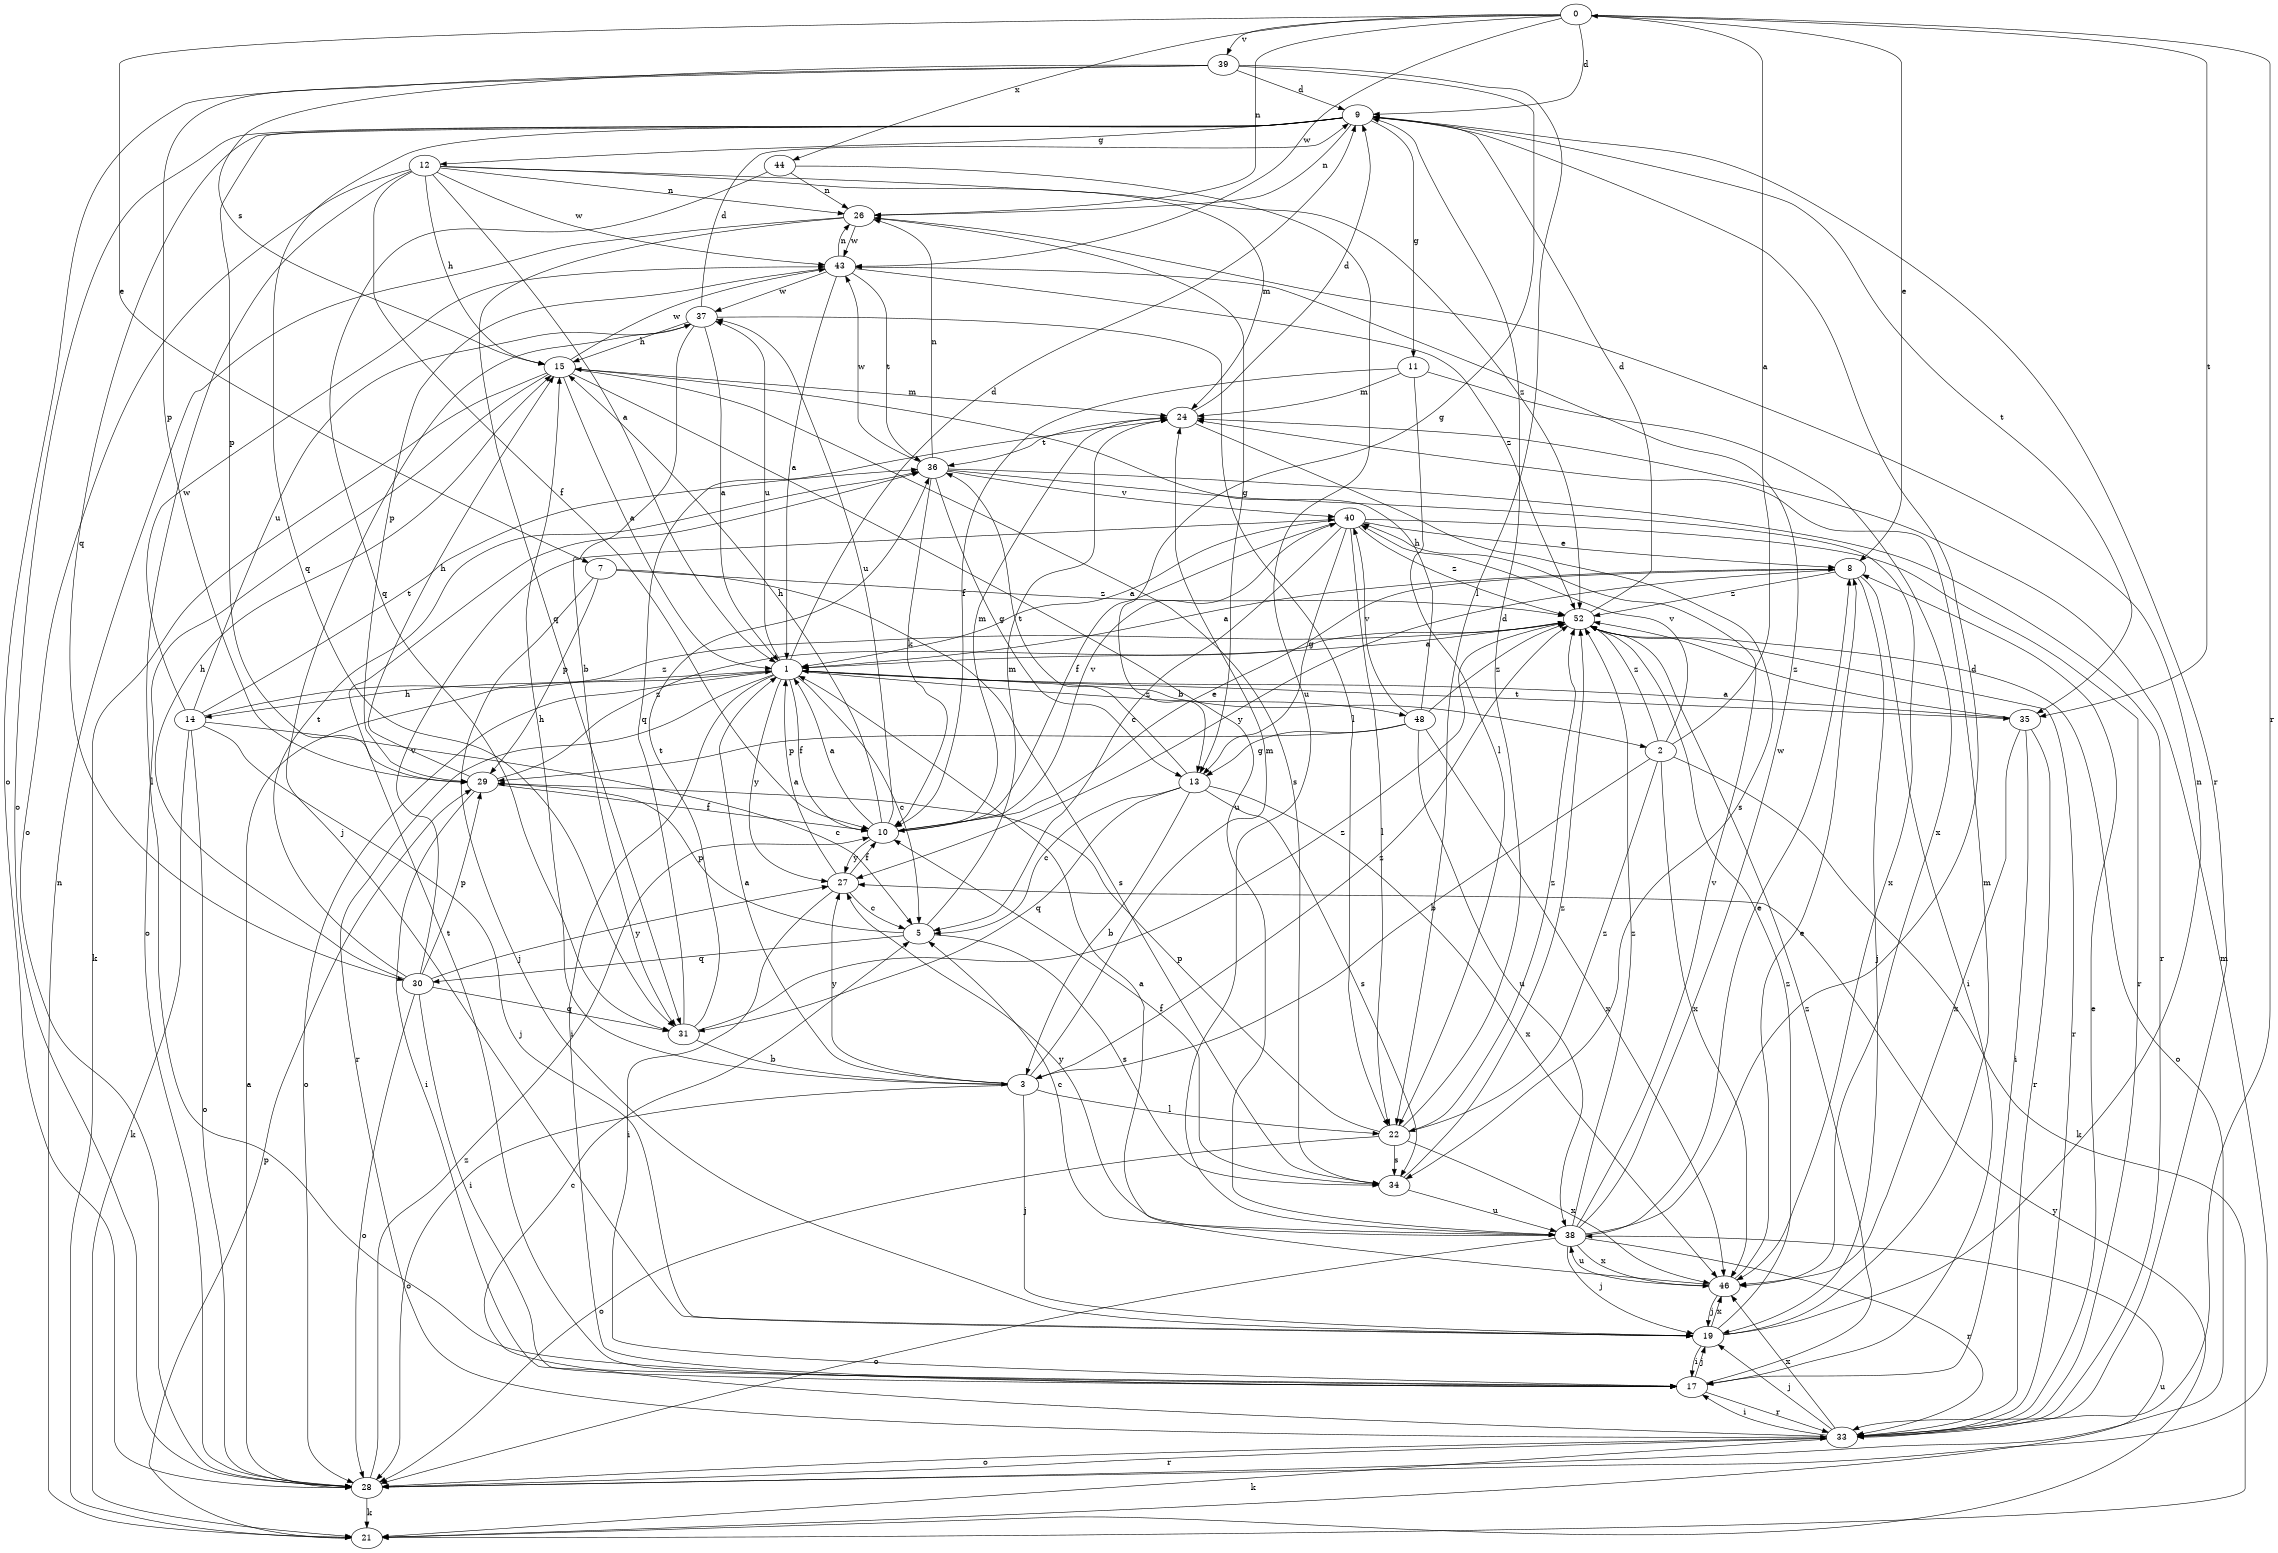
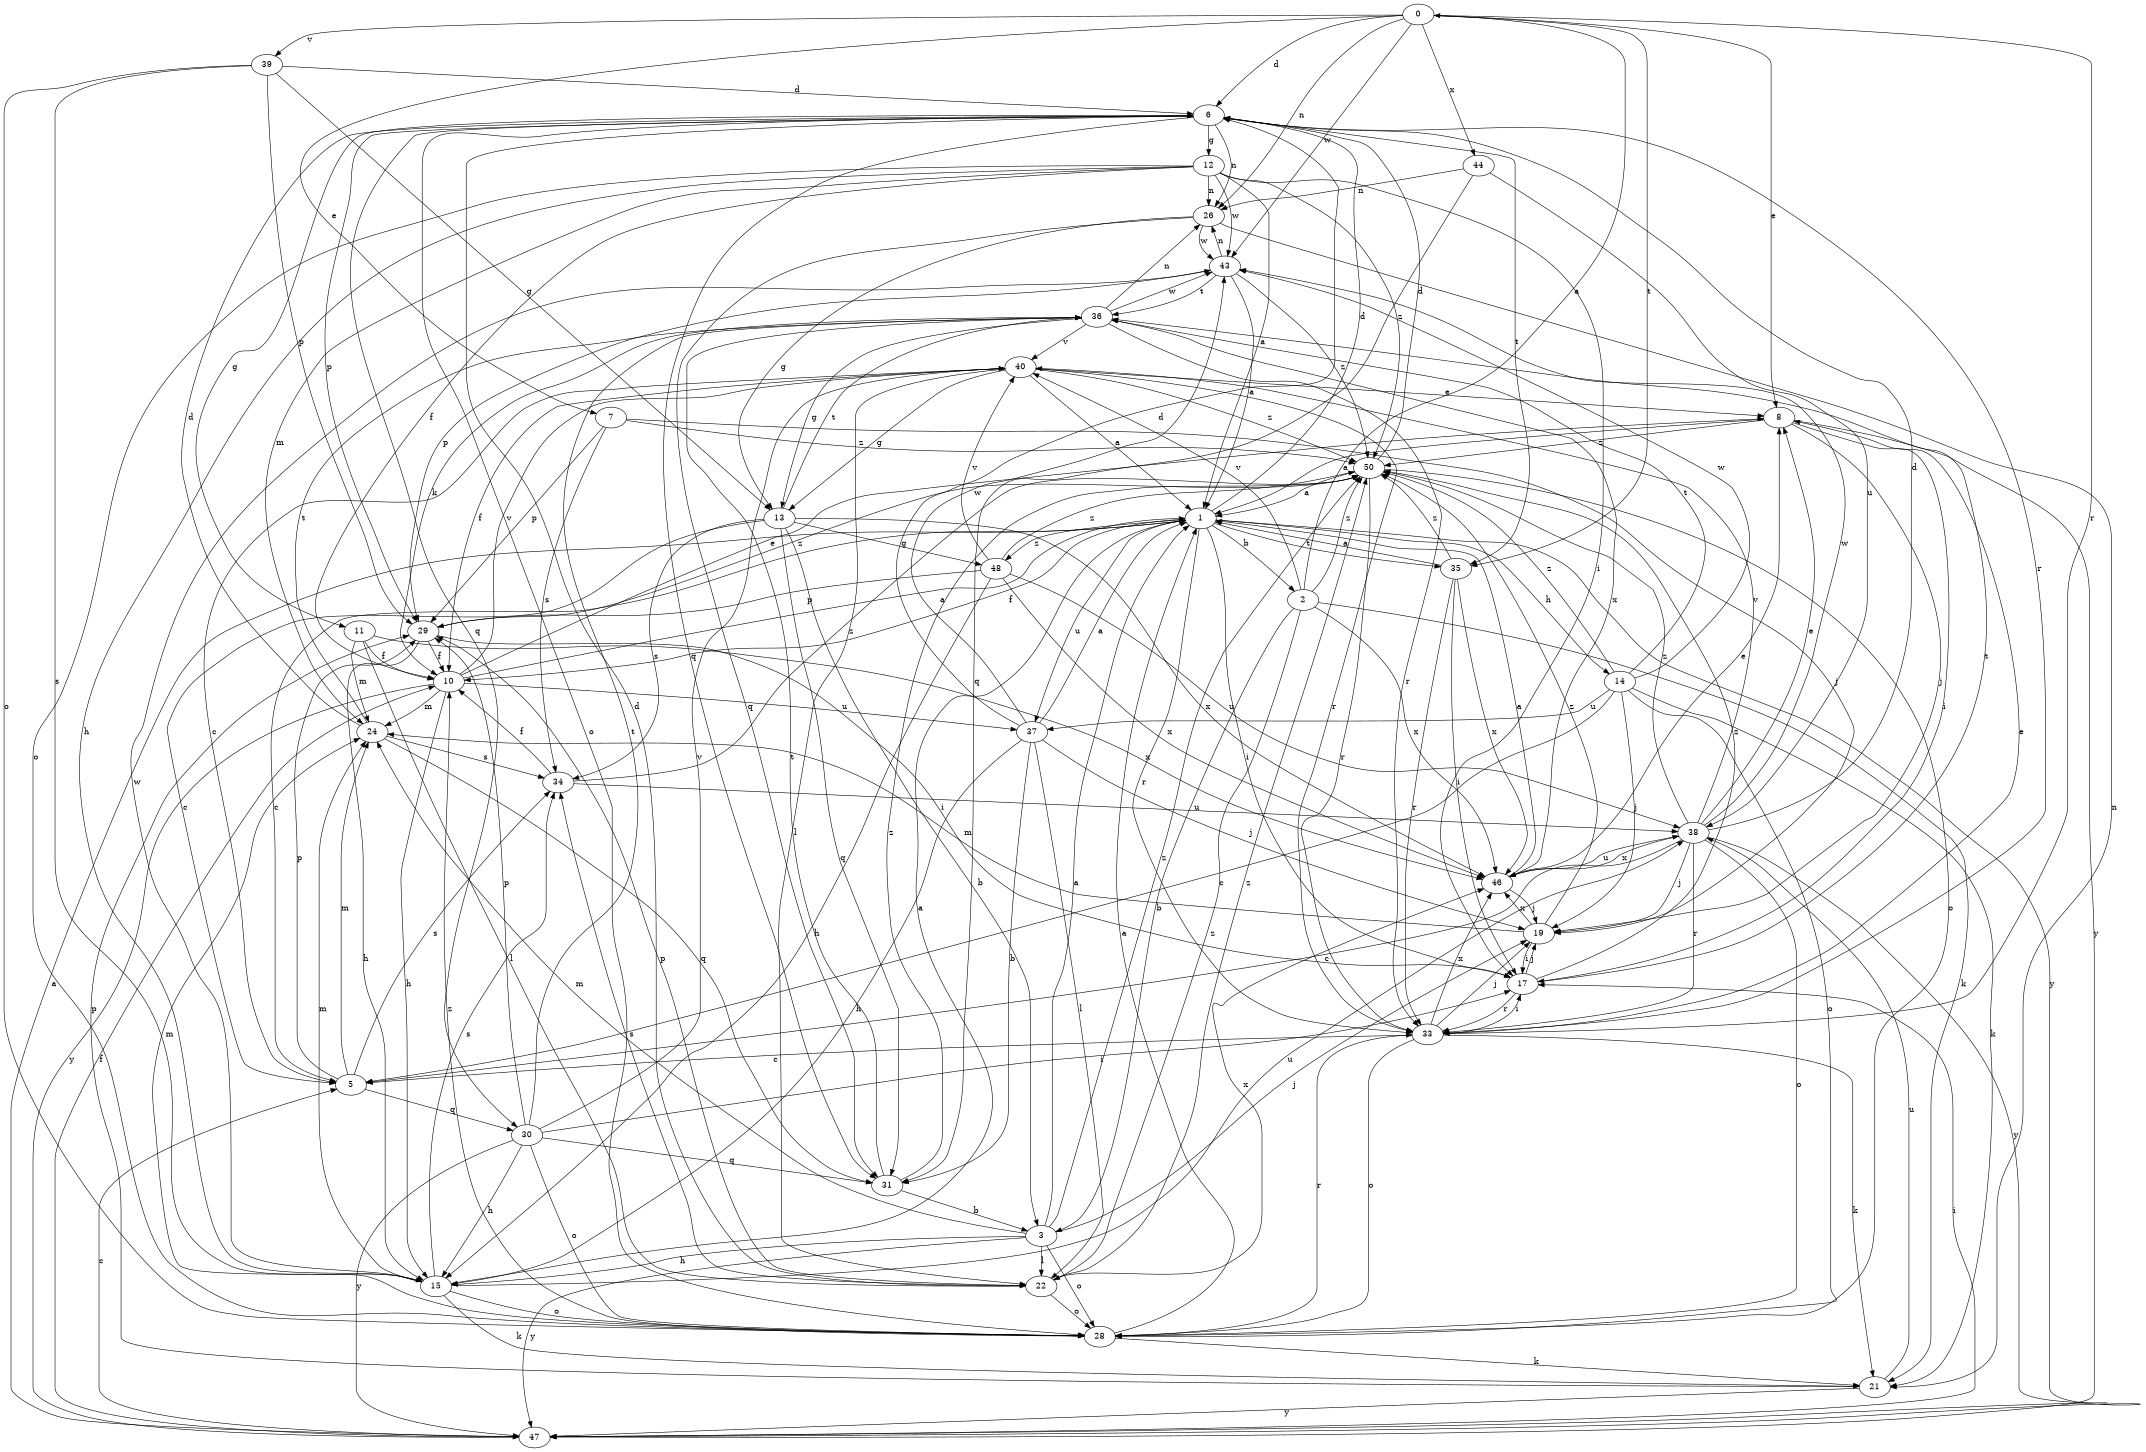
  strict digraph {
    0
-   6 [label=9]
+   6
    7
    8
    26
    33
    35
    39
    43
    44
    28
    29
    30
    11
    12
    31
-   50 [label=52]
+   50
    19
    34
    1
    17
-   47 [label=27]
+   47
    21
    13
    5
    46
    22
    15
    36
    38
    2
    10
    14
    37
    48
    3
    40
    24
    0 -> 6 [label=d]
    0 -> 7 [label=e]
    0 -> 8 [label=e]
    0 -> 26 [label=n]
    0 -> 33 [label=r]
    0 -> 35 [label=t]
    0 -> 39 [label=v]
    0 -> 43 [label=w]
    0 -> 44 [label=x]
    6 -> 26 [label=n]
    6 -> 33 [label=r]
    6 -> 35 [label=t]
    6 -> 28 [label=o]
    6 -> 29 [label=p]
    6 -> 30 [label=q]
    6 -> 11 [label=g]
    6 -> 12 [label=g]
    6 -> 31 [label=q]
    7 -> 29 [label=p]
    7 -> 50 [label=z]
    7 -> 19 [label=j]
    7 -> 34 [label=s]
    8 -> 50 [label=z]
    8 -> 19 [label=j]
    8 -> 1 [label=a]
    8 -> 17 [label=i]
    8 -> 47 [label=y]
    26 -> 43 [label=w]
    26 -> 31 [label=q]
    26 -> 21 [label=n]
    26 -> 13 [label=g]
    33 -> 8 [label=e]
    33 -> 28 [label=o]
    33 -> 19 [label=j]
    33 -> 17 [label=i]
    33 -> 21 [label=k]
    33 -> 5 [label=c]
    33 -> 46 [label=x]
    35 -> 33 [label=r]
    35 -> 50 [label=z]
    35 -> 1 [label=a]
    35 -> 17 [label=i]
    35 -> 46 [label=x]
    39 -> 6 [label=d]
    39 -> 28 [label=o]
    39 -> 29 [label=p]
    39 -> 13 [label=g]
-   39 -> 22 [label=l]
    39 -> 15 [label=s]
    43 -> 26 [label=n]
    43 -> 29 [label=p]
    43 -> 50 [label=z]
    43 -> 1 [label=a]
    43 -> 36 [label=t]
    44 -> 26 [label=n]
    44 -> 31 [label=q]
    44 -> 38 [label=u]
    28 -> 33 [label=r]
    28 -> 1 [label=a]
    28 -> 21 [label=k]
    28 -> 10 [label=z]
    28 -> 24 [label=m]
    29 -> 50 [label=z]
    29 -> 17 [label=i]
    29 -> 15 [label=h]
    29 -> 10 [label=f]
    30 -> 28 [label=o]
    30 -> 29 [label=p]
    30 -> 31 [label=q]
    30 -> 17 [label=i]
    30 -> 47 [label=y]
    30 -> 15 [label=h]
    30 -> 36 [label=t]
    30 -> 40 [label=v]
    11 -> 46 [label=x]
    11 -> 22 [label=l]
    11 -> 10 [label=f]
    11 -> 24 [label=m]
    12 -> 26 [label=n]
    12 -> 43 [label=w]
    12 -> 28 [label=o]
    12 -> 50 [label=z]
    12 -> 1 [label=a]
-   12 -> 17 [label=l]
+   12 -> 17 [label=i]
    12 -> 15 [label=h]
    12 -> 10 [label=f]
    12 -> 24 [label=m]
    31 -> 50 [label=z]
    31 -> 36 [label=t]
    31 -> 3 [label=b]
    50 -> 6 [label=d]
    50 -> 33 [label=r]
    50 -> 28 [label=o]
    50 -> 1 [label=a]
-   19 -> 26 [label=n]
    19 -> 50 [label=z]
    19 -> 17 [label=i]
    19 -> 46 [label=x]
    19 -> 24 [label=m]
    34 -> 50 [label=z]
    34 -> 38 [label=u]
    34 -> 10 [label=f]
    1 -> 6 [label=d]
    1 -> 33 [label=r]
    1 -> 35 [label=t]
-   1 -> 28 [label=o]
    1 -> 17 [label=i]
    1 -> 47 [label=y]
    1 -> 5 [label=c]
    1 -> 2 [label=b]
    1 -> 10 [label=f]
    1 -> 14 [label=h]
    1 -> 37 [label=u]
    1 -> 48 [label=z]
    17 -> 33 [label=r]
    17 -> 50 [label=z]
    17 -> 19 [label=j]
    17 -> 36 [label=t]
    47 -> 1 [label=a]
    47 -> 17 [label=i]
    47 -> 5 [label=c]
    47 -> 10 [label=f]
    21 -> 29 [label=p]
    21 -> 47 [label=y]
    21 -> 38 [label=u]
    13 -> 31 [label=q]
    13 -> 34 [label=s]
    13 -> 5 [label=c]
    13 -> 46 [label=x]
    13 -> 36 [label=t]
    13 -> 3 [label=b]
    5 -> 29 [label=p]
    5 -> 30 [label=q]
    5 -> 34 [label=s]
    5 -> 24 [label=m]
    46 -> 8 [label=e]
    46 -> 19 [label=j]
    46 -> 1 [label=a]
    46 -> 38 [label=u]
    22 -> 6 [label=d]
    22 -> 28 [label=o]
    22 -> 29 [label=p]
    22 -> 50 [label=z]
    22 -> 34 [label=s]
    22 -> 46 [label=x]
    15 -> 43 [label=w]
    15 -> 28 [label=o]
    15 -> 34 [label=s]
    15 -> 1 [label=a]
    15 -> 21 [label=k]
    15 -> 38 [label=u]
    15 -> 24 [label=m]
    36 -> 26 [label=n]
    36 -> 33 [label=r]
    36 -> 43 [label=w]
    36 -> 13 [label=g]
    36 -> 46 [label=x]
    36 -> 10 [label=k]
    36 -> 40 [label=v]
    38 -> 6 [label=d]
    38 -> 8 [label=e]
    38 -> 33 [label=r]
    38 -> 43 [label=w]
    38 -> 28 [label=o]
    38 -> 50 [label=z]
    38 -> 19 [label=j]
    38 -> 47 [label=y]
    38 -> 5 [label=c]
    38 -> 46 [label=x]
    38 -> 40 [label=v]
    2 -> 0 [label=a]
    2 -> 50 [label=z]
    2 -> 21 [label=k]
    2 -> 46 [label=x]
    2 -> 22 [label=z]
    2 -> 3 [label=b]
    2 -> 40 [label=v]
    10 -> 8 [label=e]
    10 -> 1 [label=a]
    10 -> 47 [label=y]
    10 -> 15 [label=h]
    10 -> 37 [label=u]
    10 -> 40 [label=v]
    10 -> 24 [label=m]
    14 -> 43 [label=w]
    14 -> 28 [label=o]
    14 -> 50 [label=z]
    14 -> 19 [label=j]
    14 -> 21 [label=k]
    14 -> 5 [label=c]
    14 -> 36 [label=t]
    14 -> 37 [label=u]
    37 -> 6 [label=d]
-   43 -> 37 [label=w]
+   37 -> 43 [label=w]
    37 -> 31 [label=b]
    37 -> 19 [label=j]
    37 -> 1 [label=a]
    37 -> 22 [label=l]
    37 -> 15 [label=h]
    48 -> 29 [label=p]
    48 -> 50 [label=z]
-   48 -> 13 [label=g]
+   13 -> 48 [label=g]
    48 -> 46 [label=x]
    48 -> 15 [label=h]
    48 -> 38 [label=u]
    48 -> 40 [label=v]
    3 -> 28 [label=o]
    3 -> 50 [label=z]
    3 -> 19 [label=j]
    3 -> 1 [label=a]
    3 -> 47 [label=y]
    3 -> 22 [label=l]
    3 -> 15 [label=h]
    3 -> 24 [label=m]
    40 -> 8 [label=e]
    40 -> 33 [label=r]
    40 -> 50 [label=z]
    40 -> 1 [label=a]
    40 -> 13 [label=g]
    40 -> 5 [label=c]
    40 -> 22 [label=l]
    40 -> 10 [label=f]
    24 -> 6 [label=d]
-   31 -> 24 [label=q]
+   24 -> 31 [label=q]
    24 -> 34 [label=s]
    24 -> 36 [label=t]
  }
